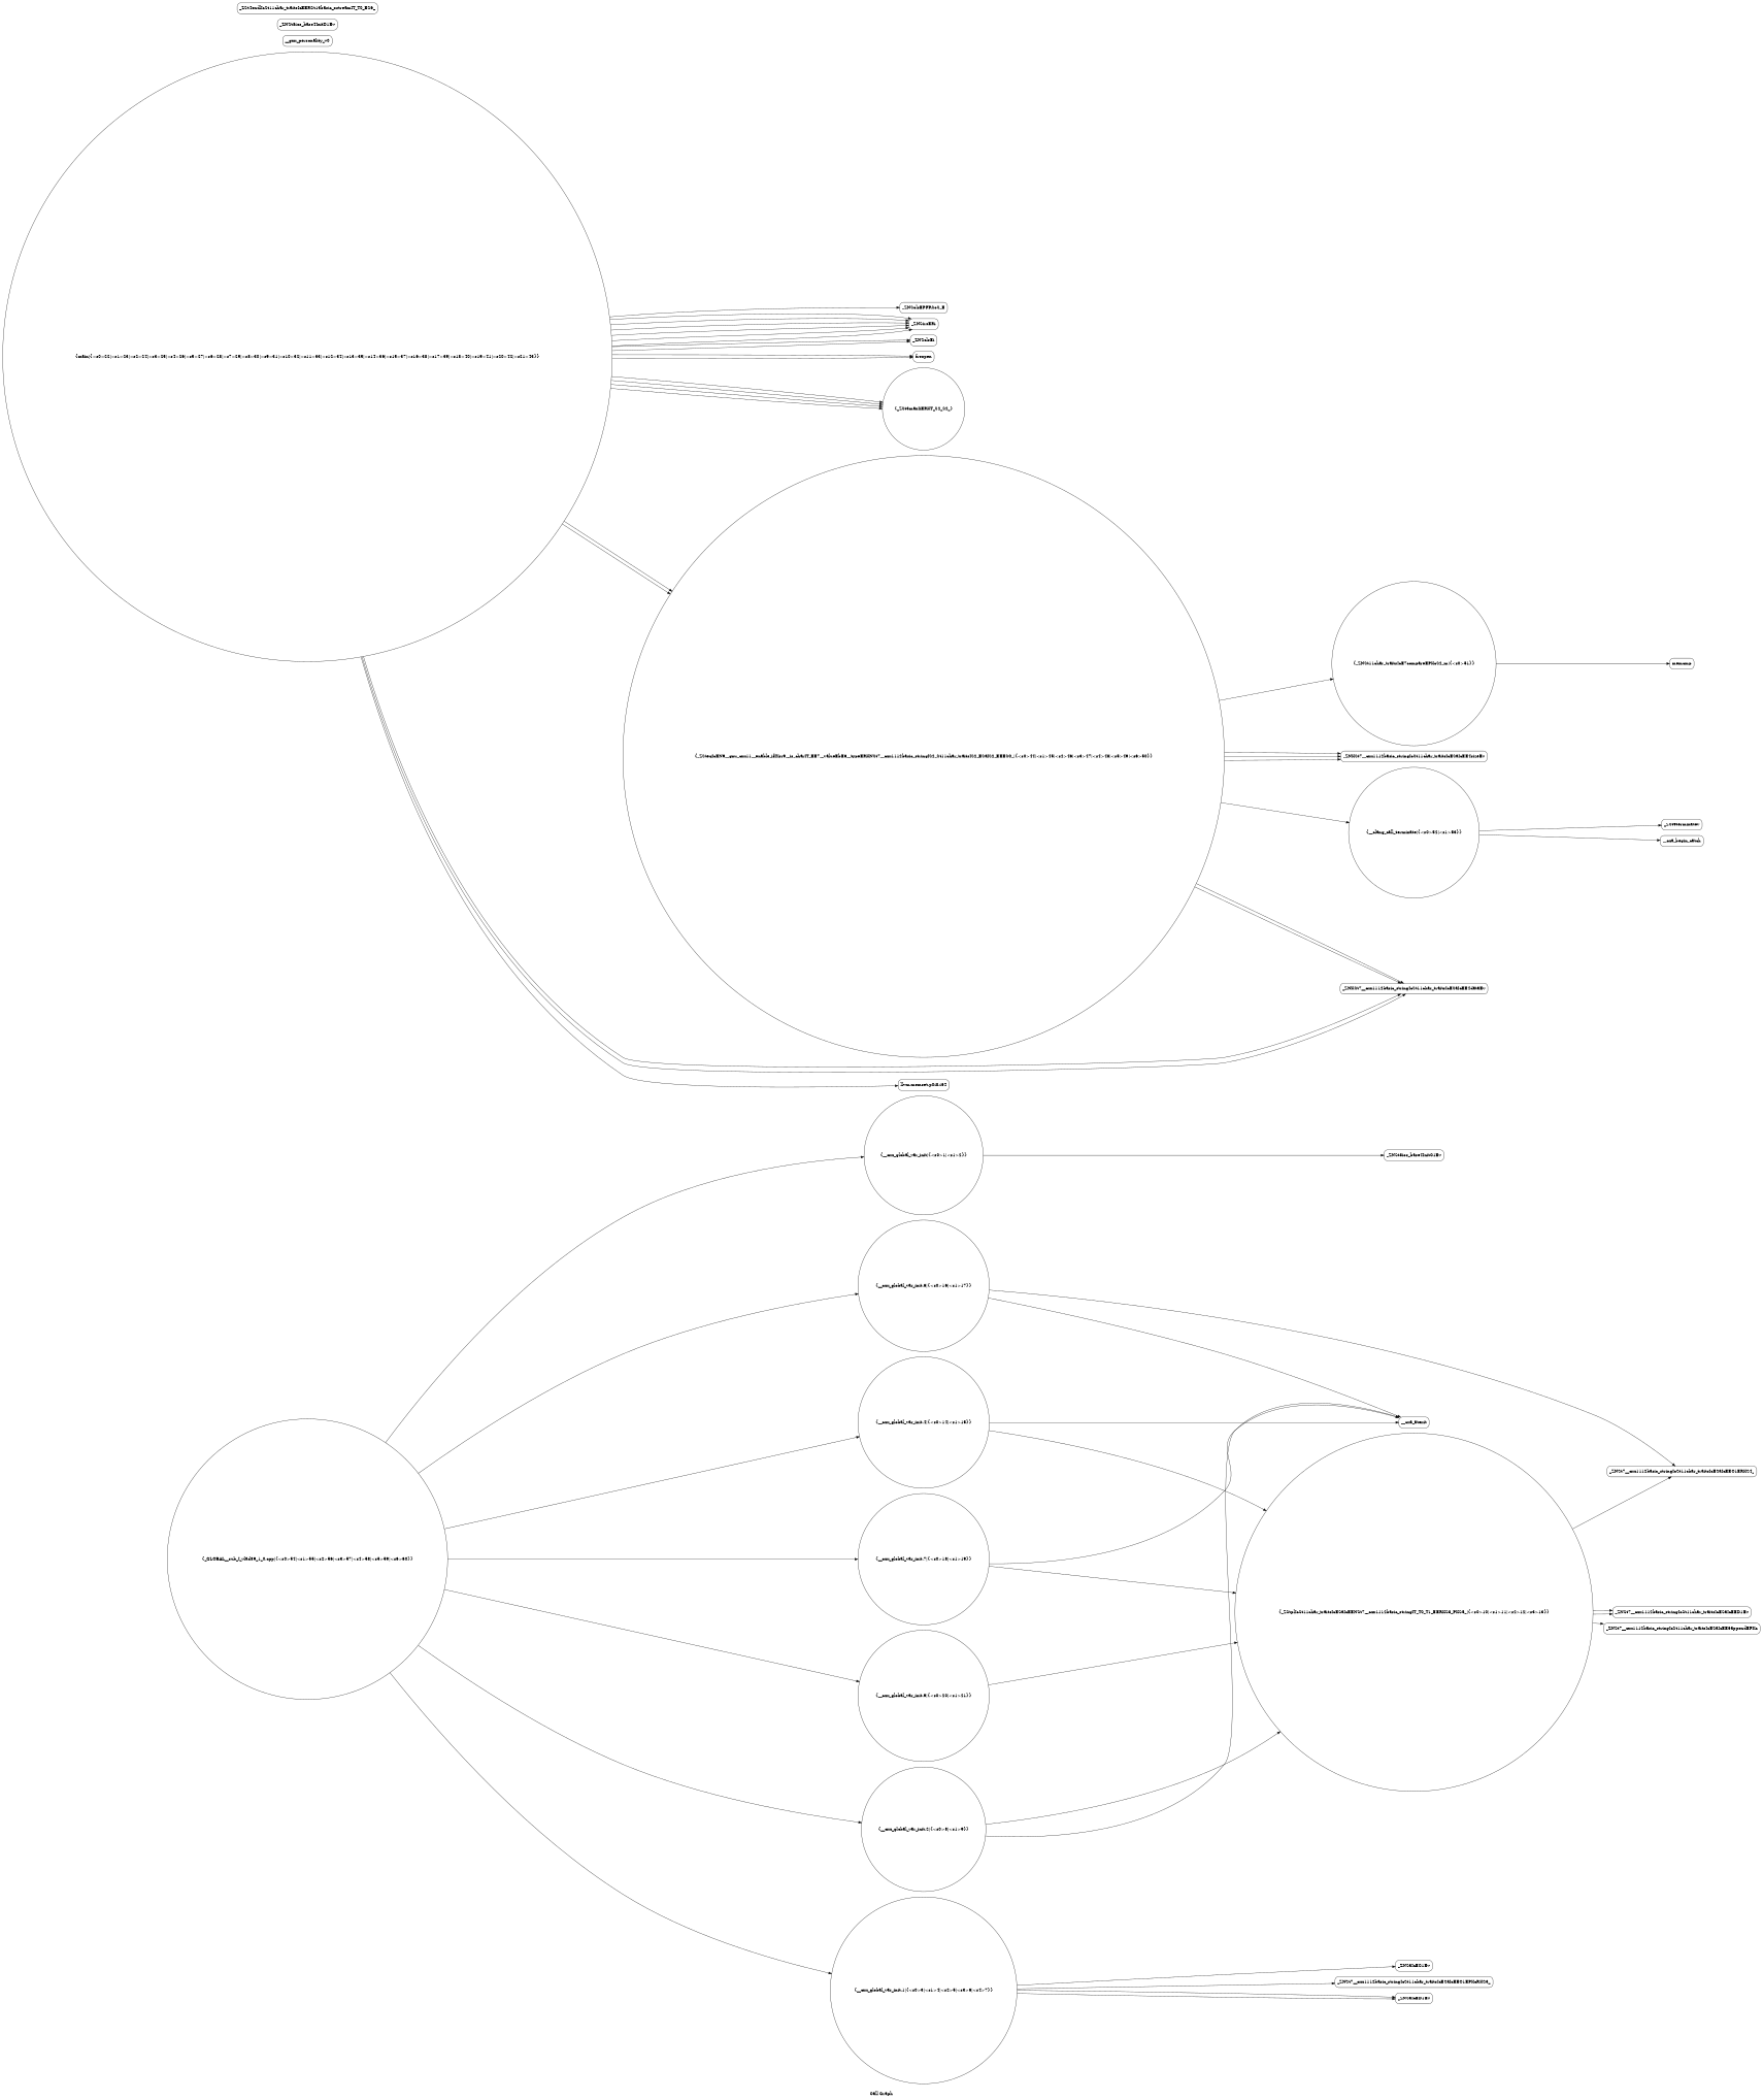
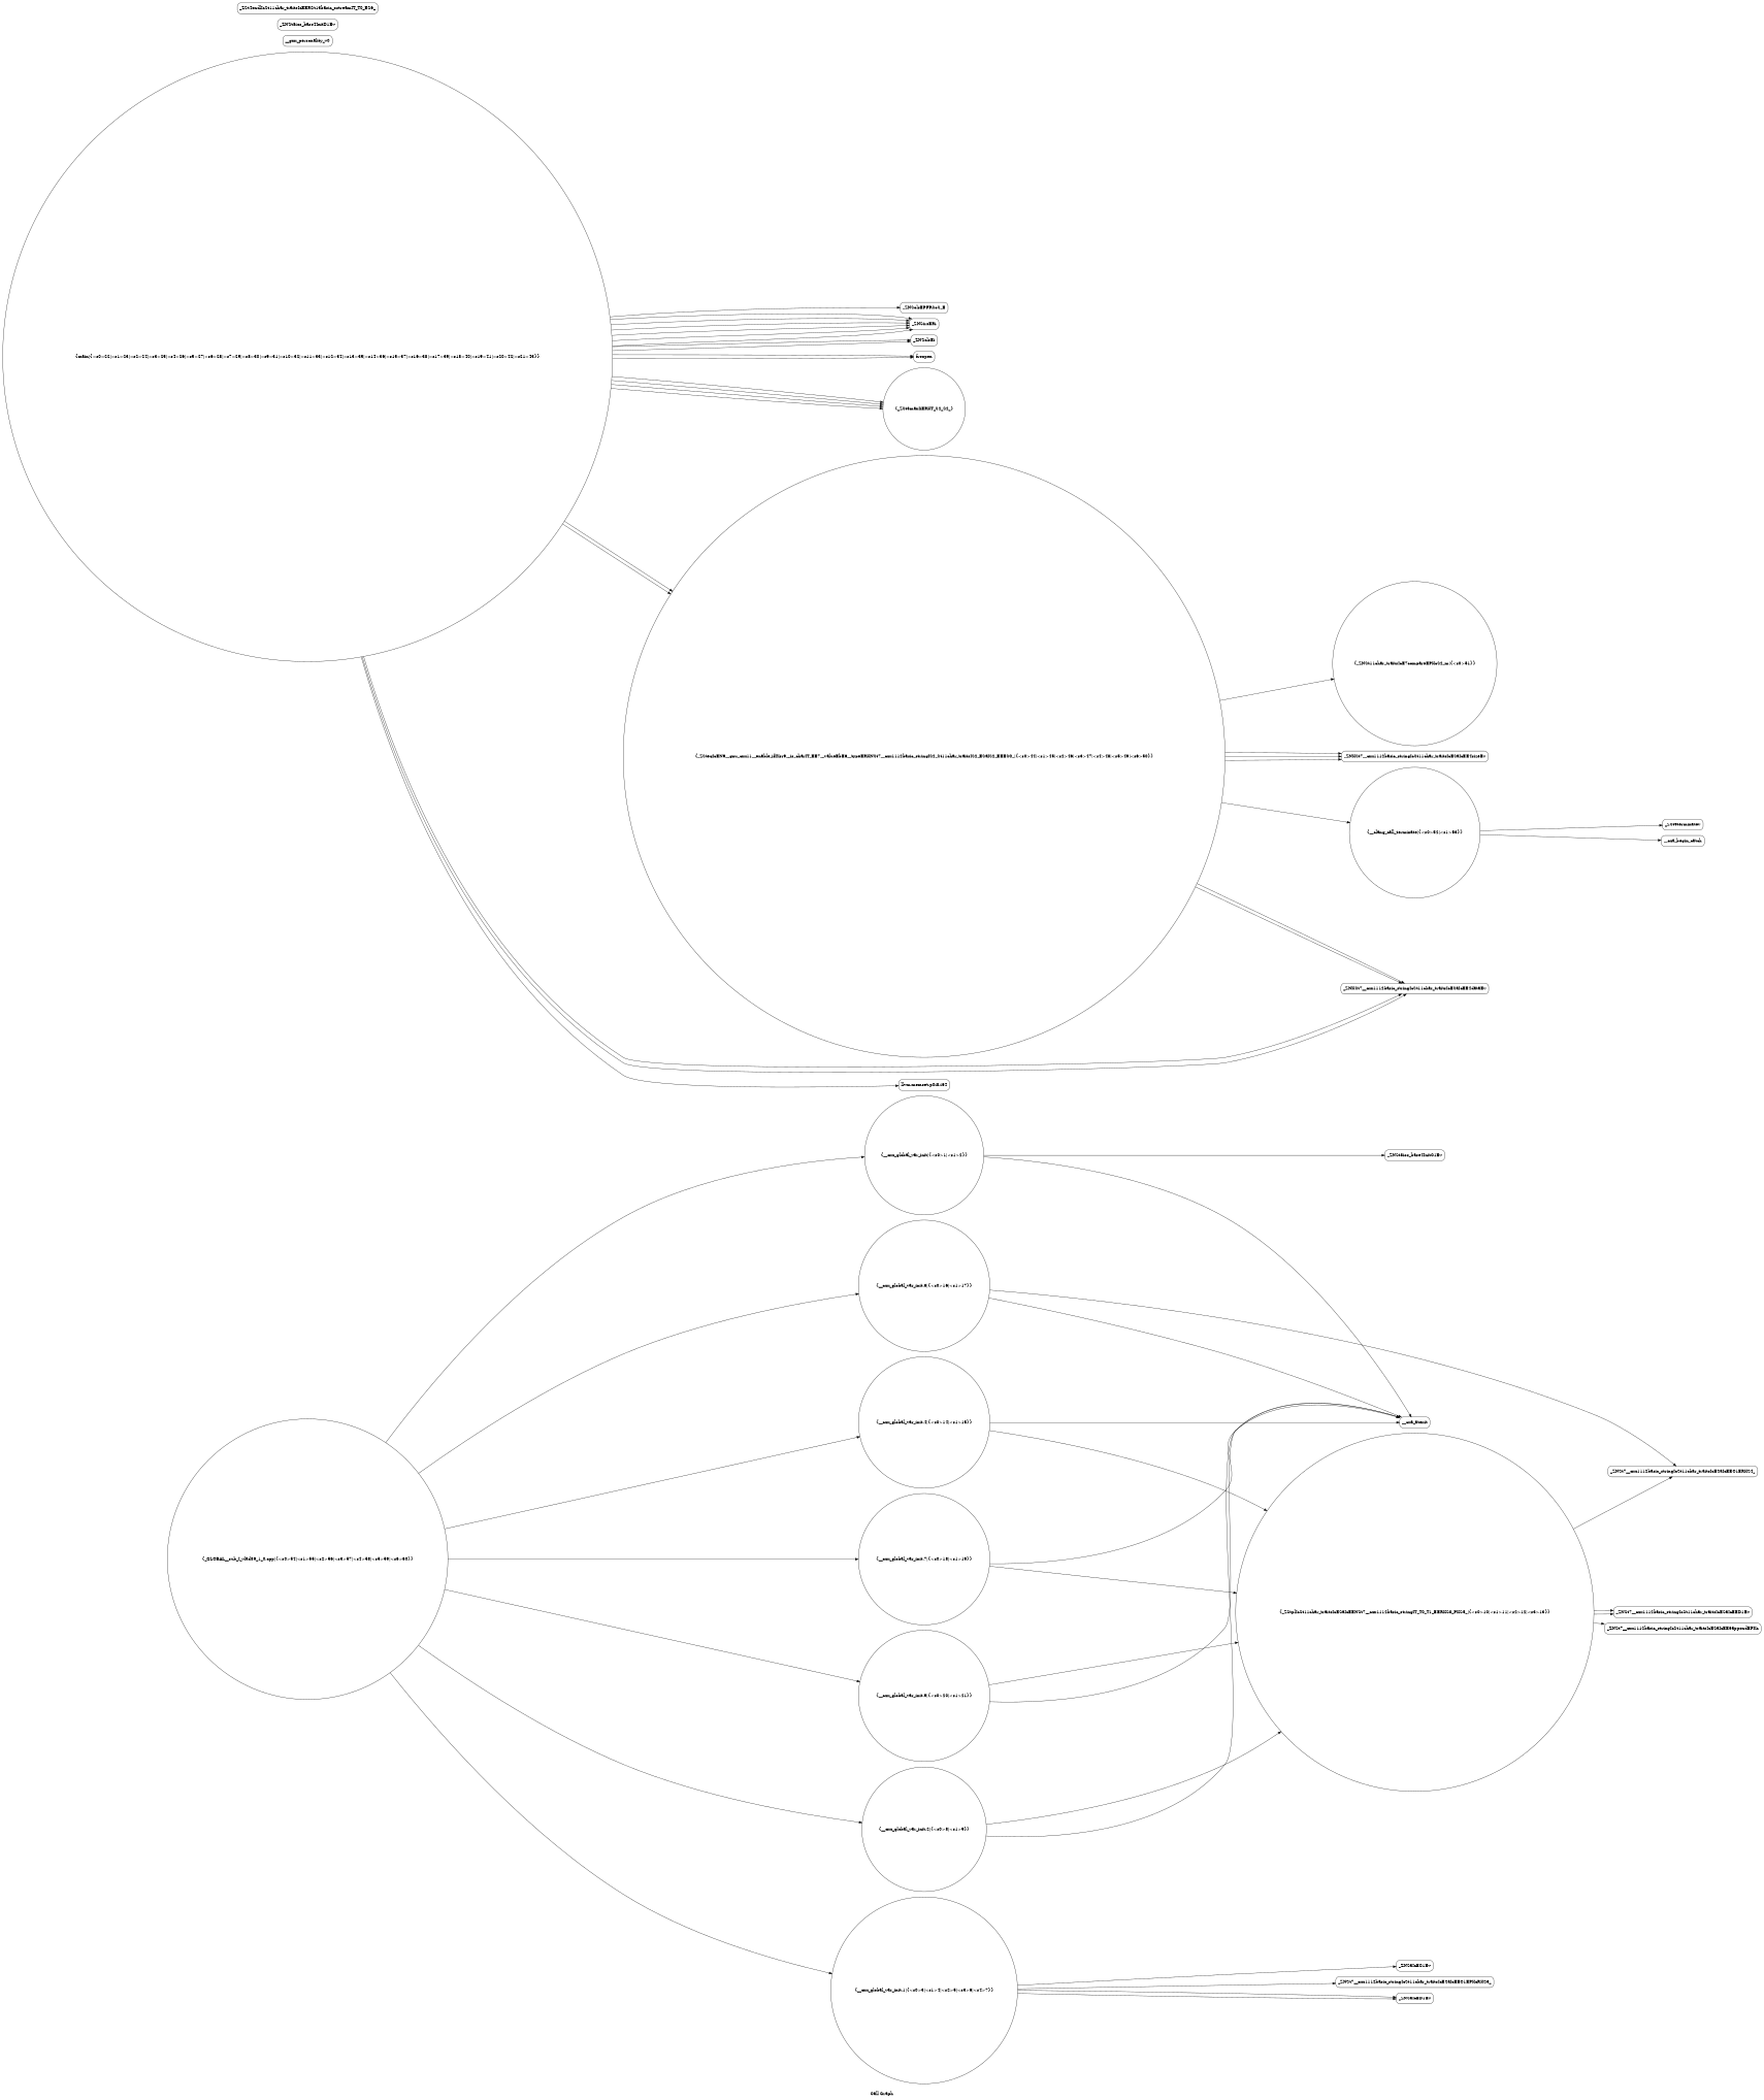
  digraph {
    label="Call Graph"
    rankdir=LR
    node [shape=Mrecord]
    edge [color=black tailport=s0]
    n1 [label="{__cxx_global_var_init|{<s0>1|<s1>2}}" shape=circle]
    n2 [label="{_ZNSt8ios_base4InitC1Ev}"]
    n3 [label="{__cxa_atexit}"]
    n4 [label="{_ZNSolsEPFRSoS_E}"]
    n5 [label="{__gxx_personality_v0}"]
    n6 [label="{_ZSt9terminatev}"]
    n7 [label="{_ZNSt7__cxx1112basic_stringIcSt11char_traitsIcESaIcEEC1ERKS4_}"]
    n8 [label="{_ZNSirsERi}"]
    n9 [label="{_ZNSt8ios_base4InitD1Ev}"]
    n10 [label="{_ZNSt7__cxx1112basic_stringIcSt11char_traitsIcESaIcEE6appendEPKc}"]
    n11 [label="{_ZNSt7__cxx1112basic_stringIcSt11char_traitsIcESaIcEED1Ev}"]
    n12 [label="{_GLOBAL__sub_I_vlad89_1_0.cpp|{<s0>54|<s1>55|<s2>56|<s3>57|<s4>58|<s5>59|<s6>60}}" shape=circle]
    n13 [label="{__cxx_global_var_init.1|{<s0>3|<s1>4|<s2>5|<s3>6|<s4>7}}" shape=circle]
    n14 [label="{__cxx_global_var_init.2|{<s0>8|<s1>9}}" shape=circle]
    n15 [label="{__cxx_global_var_init.4|{<s0>14|<s1>15}}" shape=circle]
    n16 [label="{__cxx_global_var_init.6|{<s0>16|<s1>17}}" shape=circle]
    n17 [label="{__cxx_global_var_init.7|{<s0>18|<s1>19}}" shape=circle]
    n18 [label="{__cxx_global_var_init.9|{<s0>20|<s1>21}}" shape=circle]
    n19 [label="{_ZNSaIcEC1Ev}"]
    n20 [label="{_ZNSt7__cxx1112basic_stringIcSt11char_traitsIcESaIcEEC1EPKcRKS3_}"]
    n21 [label="{_ZNSaIcED1Ev}"]
    n22 [label="{_ZStplIcSt11char_traitsIcESaIcEENSt7__cxx1112basic_stringIT_T0_T1_EERKS8_PKS5_|{<s0>10|<s1>11|<s2>12|<s3>13}}" shape=circle]
    n23 [label="{_ZNSolsEi}"]
    n24 [label="{_ZNSt11char_traitsIcE7compareEPKcS2_m|{<s0>51}}" shape=circle]
-   n25 [label="{memcmp}"]
    n26 [label="{freopen}"]
    n27 [label="{_ZSt3maxIiERKT_S2_S2_}" shape=circle]
    n28 [label="{__cxa_begin_catch}"]
    n29 [label="{_ZSteqIcEN9__gnu_cxx11__enable_ifIXsr9__is_charIT_EE7__valueEbE6__typeERKNSt7__cxx1112basic_stringIS2_St11char_traitsIS2_ESaIS2_EEESC_|{<s0>44|<s1>45|<s2>46|<s3>47|<s4>48|<s5>49|<s6>50}}" shape=circle]
    n30 [label="{_ZNKSt7__cxx1112basic_stringIcSt11char_traitsIcESaIcEE4sizeEv}"]
    n31 [label="{_ZNKSt7__cxx1112basic_stringIcSt11char_traitsIcESaIcEE4dataEv}"]
    n32 [label="{__clang_call_terminate|{<s0>52|<s1>53}}" shape=circle]
    n33 [label="{_ZSt4endlIcSt11char_traitsIcEERSt13basic_ostreamIT_T0_ES6_}"]
    n34 [label="{main|{<s0>22|<s1>23|<s2>24|<s3>25|<s4>26|<s5>27|<s6>28|<s7>29|<s8>30|<s9>31|<s10>32|<s11>33|<s12>34|<s13>35|<s14>36|<s15>37|<s16>38|<s17>39|<s18>40|<s19>41|<s20>42|<s21>43}}" shape=circle]
    n35 [label="{llvm.memset.p0i8.i64}"]
    n1 -> n2
+   n1 -> n3 [tailport=s1]
    n12 -> n1
    n12 -> n13 [tailport=s1]
    n12 -> n14 [tailport=s2]
    n12 -> n15 [tailport=s3]
    n12 -> n16 [tailport=s4]
    n12 -> n17 [tailport=s5]
    n12 -> n18 [tailport=s6]
    n13 -> n19
    n13 -> n20 [tailport=s1]
    n13 -> n21 [tailport=s2]
    n13 -> n21 [tailport=s4]
    n14 -> n3 [tailport=s1]
    n14 -> n22
    n15 -> n3 [tailport=s1]
    n15 -> n22
    n16 -> n3 [tailport=s1]
    n16 -> n7
    n17 -> n3 [tailport=s1]
    n17 -> n22
+   n18 -> n3 [tailport=s1]
    n18 -> n22
    n22 -> n7
    n22 -> n10 [tailport=s1]
    n22 -> n11 [tailport=s2]
    n22 -> n11 [tailport=s3]
-   n24 -> n25
    n29 -> n24 [tailport=s5]
    n29 -> n30
    n29 -> n30 [tailport=s1]
    n29 -> n30 [tailport=s4]
    n29 -> n31 [tailport=s2]
    n29 -> n31 [tailport=s3]
    n29 -> n32 [tailport=s6]
    n32 -> n6 [tailport=s1]
    n32 -> n28
    n34 -> n4 [tailport=s21]
    n34 -> n8 [tailport=s6]
    n34 -> n8 [tailport=s10]
    n34 -> n8 [tailport=s11]
    n34 -> n8 [tailport=s12]
    n34 -> n8 [tailport=s13]
    n34 -> n8 [tailport=s14]
    n34 -> n23 [tailport=s8]
    n34 -> n23 [tailport=s20]
    n34 -> n26 [tailport=s1]
    n34 -> n26 [tailport=s5]
    n34 -> n27 [tailport=s16]
    n34 -> n27 [tailport=s17]
    n34 -> n27 [tailport=s18]
    n34 -> n27 [tailport=s19]
    n34 -> n29 [tailport=s2]
    n34 -> n29 [tailport=s3]
    n34 -> n31
    n34 -> n31 [tailport=s4]
    n34 -> n35 [tailport=s15]
  }
